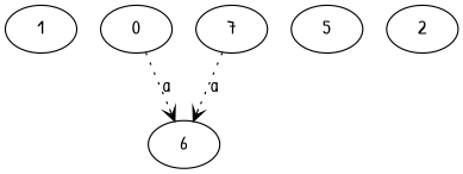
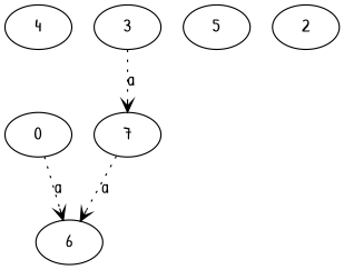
  strict digraph {
    fontname="Patrick Hand"
    node [fontname="Patrick Hand"]
    edge [arrowhead=vee fontname="Patrick Hand" style=dotted]
-   4 [label=1]
+   4
    0
    6
    5
    2
+   3
    7
    0 -> 6 [label=a]
+   3 -> 7 [label=a]
    7 -> 6 [label=a]
  }
